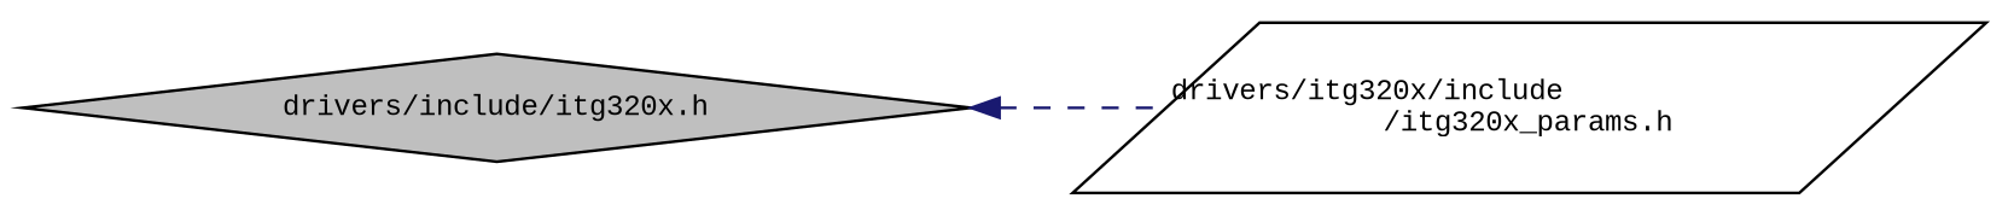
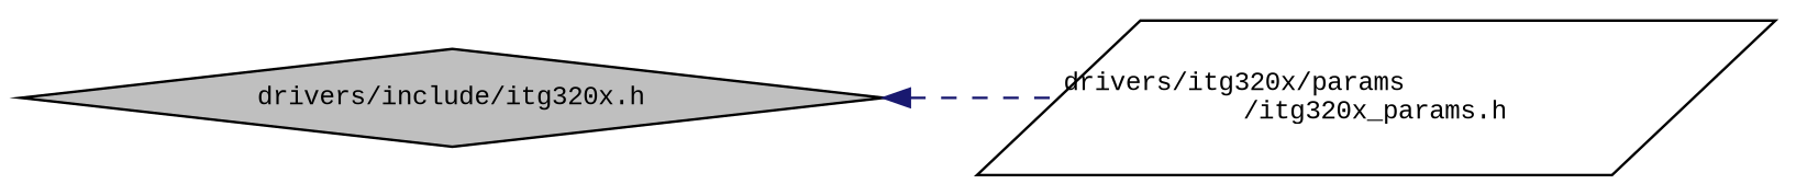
  digraph {
    rankdir=LR
    fontname="Liberation Mono"
    node [color=black fontname="Liberation Mono" fontsize=10 style=filled]
    n1 [fillcolor=grey75 fontcolor=black height=0.2 label="drivers/include/itg320x.h" shape=diamond width=0.4]
-   n2 [fillcolor=white height=0.2 label="drivers/itg320x/include\l/itg320x_params.h" shape=parallelogram width=0.4]
+   n2 [fillcolor=white height=0.2 label="drivers/itg320x/params\l/itg320x_params.h" shape=parallelogram width=0.4]
    n1 -> n2 [color=midnightblue dir=back fontname="Liberation Mono" fontsize=10 labelfontname=Helvetica labelfontsize=10 style=dashed]
  }
